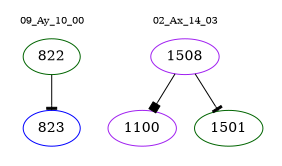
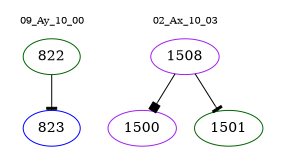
  digraph {
    node [color=darkgreen]
    edge [arrowhead=tee color=black]
    n1 [label=822]
    n2 [color=blue label=823]
    n3 [color=purple label=1508]
-   n4 [color=purple label=1100]
+   n4 [color=purple label=1500]
    n5 [label=1501]
    subgraph cluster_1 {
      color=white
      fontsize=10
      label="09_Ay_10_00"
      n1
      n2
    }
    subgraph cluster_2 {
      color=white
      fontsize=10
-     label="02_Ax_14_03"
+     label="02_Ax_10_03"
      n3
      n4
      n5
    }
    n1 -> n2
    n3 -> n4 [arrowhead=box]
    n3 -> n5
  }
